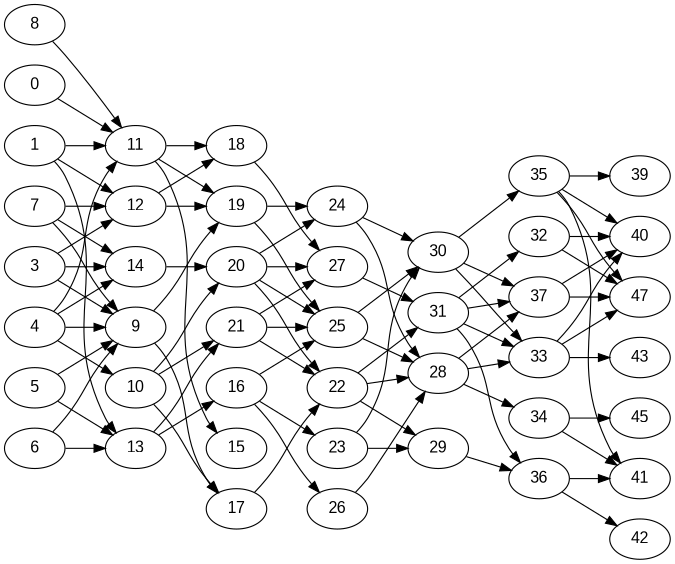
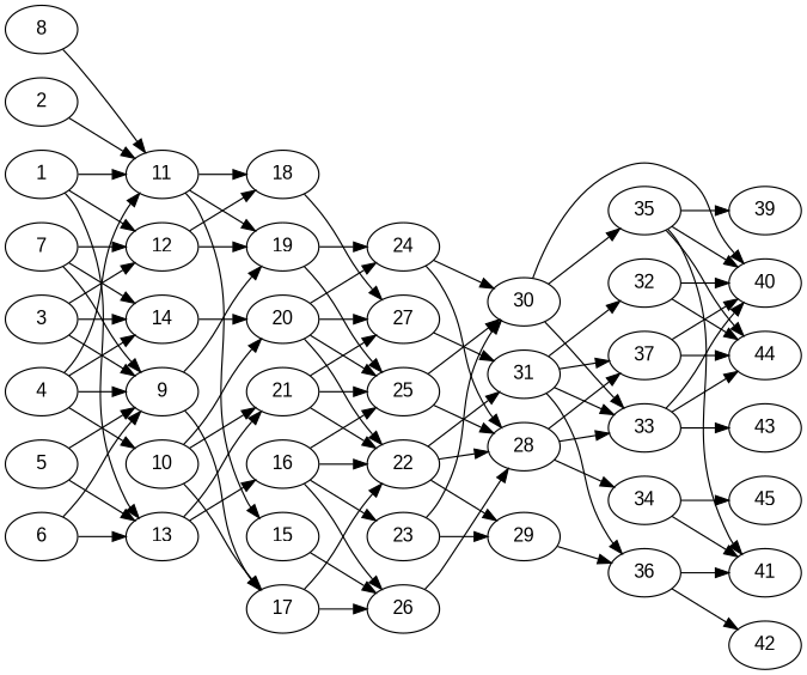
  digraph {
    fontname="Liberation Sans"
    rankdir=LR
    node [alpha=0.10 fontname="Liberation Sans"]
    edge [fontname="Liberation Sans"]
    1 [alpha=0.09 expect_size=50469888]
    11 [alpha=0.01 expect_size=25060352]
    12 [alpha=0.19 expect_size=45419520]
    13 [alpha=0.00 expect_size=39224320]
    19 [expect_size=27141120]
    15 [alpha=0.14 expect_size=27363328]
    18 [alpha=0.15 expect_size=11411456]
    21 [alpha=0.09 expect_size=20361216]
    16 [alpha=0.03 expect_size=48278528]
    25 [expect_size=15911936]
    24 [alpha=0.02 expect_size=19783680]
    26 [alpha=0.15 expect_size=48726016]
    27 [alpha=0.08 expect_size=8006656]
    22 [alpha=0.18 expect_size=22351872]
    23 [alpha=0.00 expect_size=19514368]
-   2 [alpha=0.17 expect_size=29369344 label=0]
+   2 [alpha=0.17 expect_size=29369344]
    3 [alpha=0.01 expect_size=35170304]
    9 [alpha=0.00 expect_size=52243456]
    14 [alpha=0.18 expect_size=42414080]
    17 [expect_size=38679552]
    20 [expect_size=27863040]
    4 [alpha=0.14 expect_size=52294656]
    10 [alpha=0.17 expect_size=33725440]
    5 [alpha=0.09 expect_size=20532224]
    6 [alpha=0.16 expect_size=43998208]
    7 [alpha=0.08 expect_size=23117824]
    8 [alpha=0.07 expect_size=10740736]
    28 [alpha=0.02 expect_size=32181248]
    29 [alpha=0.17 expect_size=20371456]
    31 [alpha=0.19 expect_size=19558400]
    30 [alpha=0.04 expect_size=43704320]
    33 [alpha=0.17 expect_size=35825664]
    34 [alpha=0.20 expect_size=35922944]
    37 [alpha=0.05 expect_size=6183936]
    36 [alpha=0.01 expect_size=17672192]
    32 [alpha=0.11 expect_size=40346624]
    35 [alpha=0.11 expect_size=40503296]
    40 [alpha=0.14 expect_size=21786624]
-   44 [alpha=0.02 expect_size=46444544 label=47]
+   44 [alpha=0.02 expect_size=46444544]
    43 [expect_size=5474304]
    41 [alpha=0.06 expect_size=30224384]
    45 [alpha=0.17 expect_size=45647872]
    42 [alpha=0.05 expect_size=27123712]
    39 [alpha=0.08 expect_size=29177856]
    1 -> 11
    1 -> 12
    1 -> 13
    11 -> 19
    11 -> 15
    11 -> 18
    12 -> 19
    12 -> 18
    13 -> 21
    13 -> 16
    19 -> 25
    19 -> 24
+   15 -> 26
    18 -> 27
    21 -> 25
    21 -> 27
    21 -> 22
    16 -> 25
    16 -> 26
+   16 -> 22
    16 -> 23
    25 -> 28
    25 -> 30
    24 -> 28
    24 -> 30
    26 -> 28
    27 -> 31
    22 -> 28
    22 -> 29
    22 -> 31
    23 -> 29
    23 -> 30
    2 -> 11
    3 -> 12
    3 -> 9
    3 -> 14
    9 -> 19
    9 -> 17
    14 -> 20
+   17 -> 26
    17 -> 22
    20 -> 25
    20 -> 24
    20 -> 27
    20 -> 22
    4 -> 11
    4 -> 9
    4 -> 14
    4 -> 10
    10 -> 21
    10 -> 17
    10 -> 20
    5 -> 13
    5 -> 9
    6 -> 13
    6 -> 9
    7 -> 12
    7 -> 9
    7 -> 14
    8 -> 11
    28 -> 33
    28 -> 34
    28 -> 37
    29 -> 36
    31 -> 33
    31 -> 37
    31 -> 36
    31 -> 32
    30 -> 33
-   30 -> 37
+   30 -> 40
    30 -> 35
    33 -> 40
    33 -> 44
    33 -> 43
    34 -> 41
    34 -> 45
    37 -> 40
    37 -> 44
    36 -> 41
    36 -> 42
    32 -> 40
    32 -> 44
    35 -> 40
    35 -> 44
    35 -> 41
    35 -> 39
  }
